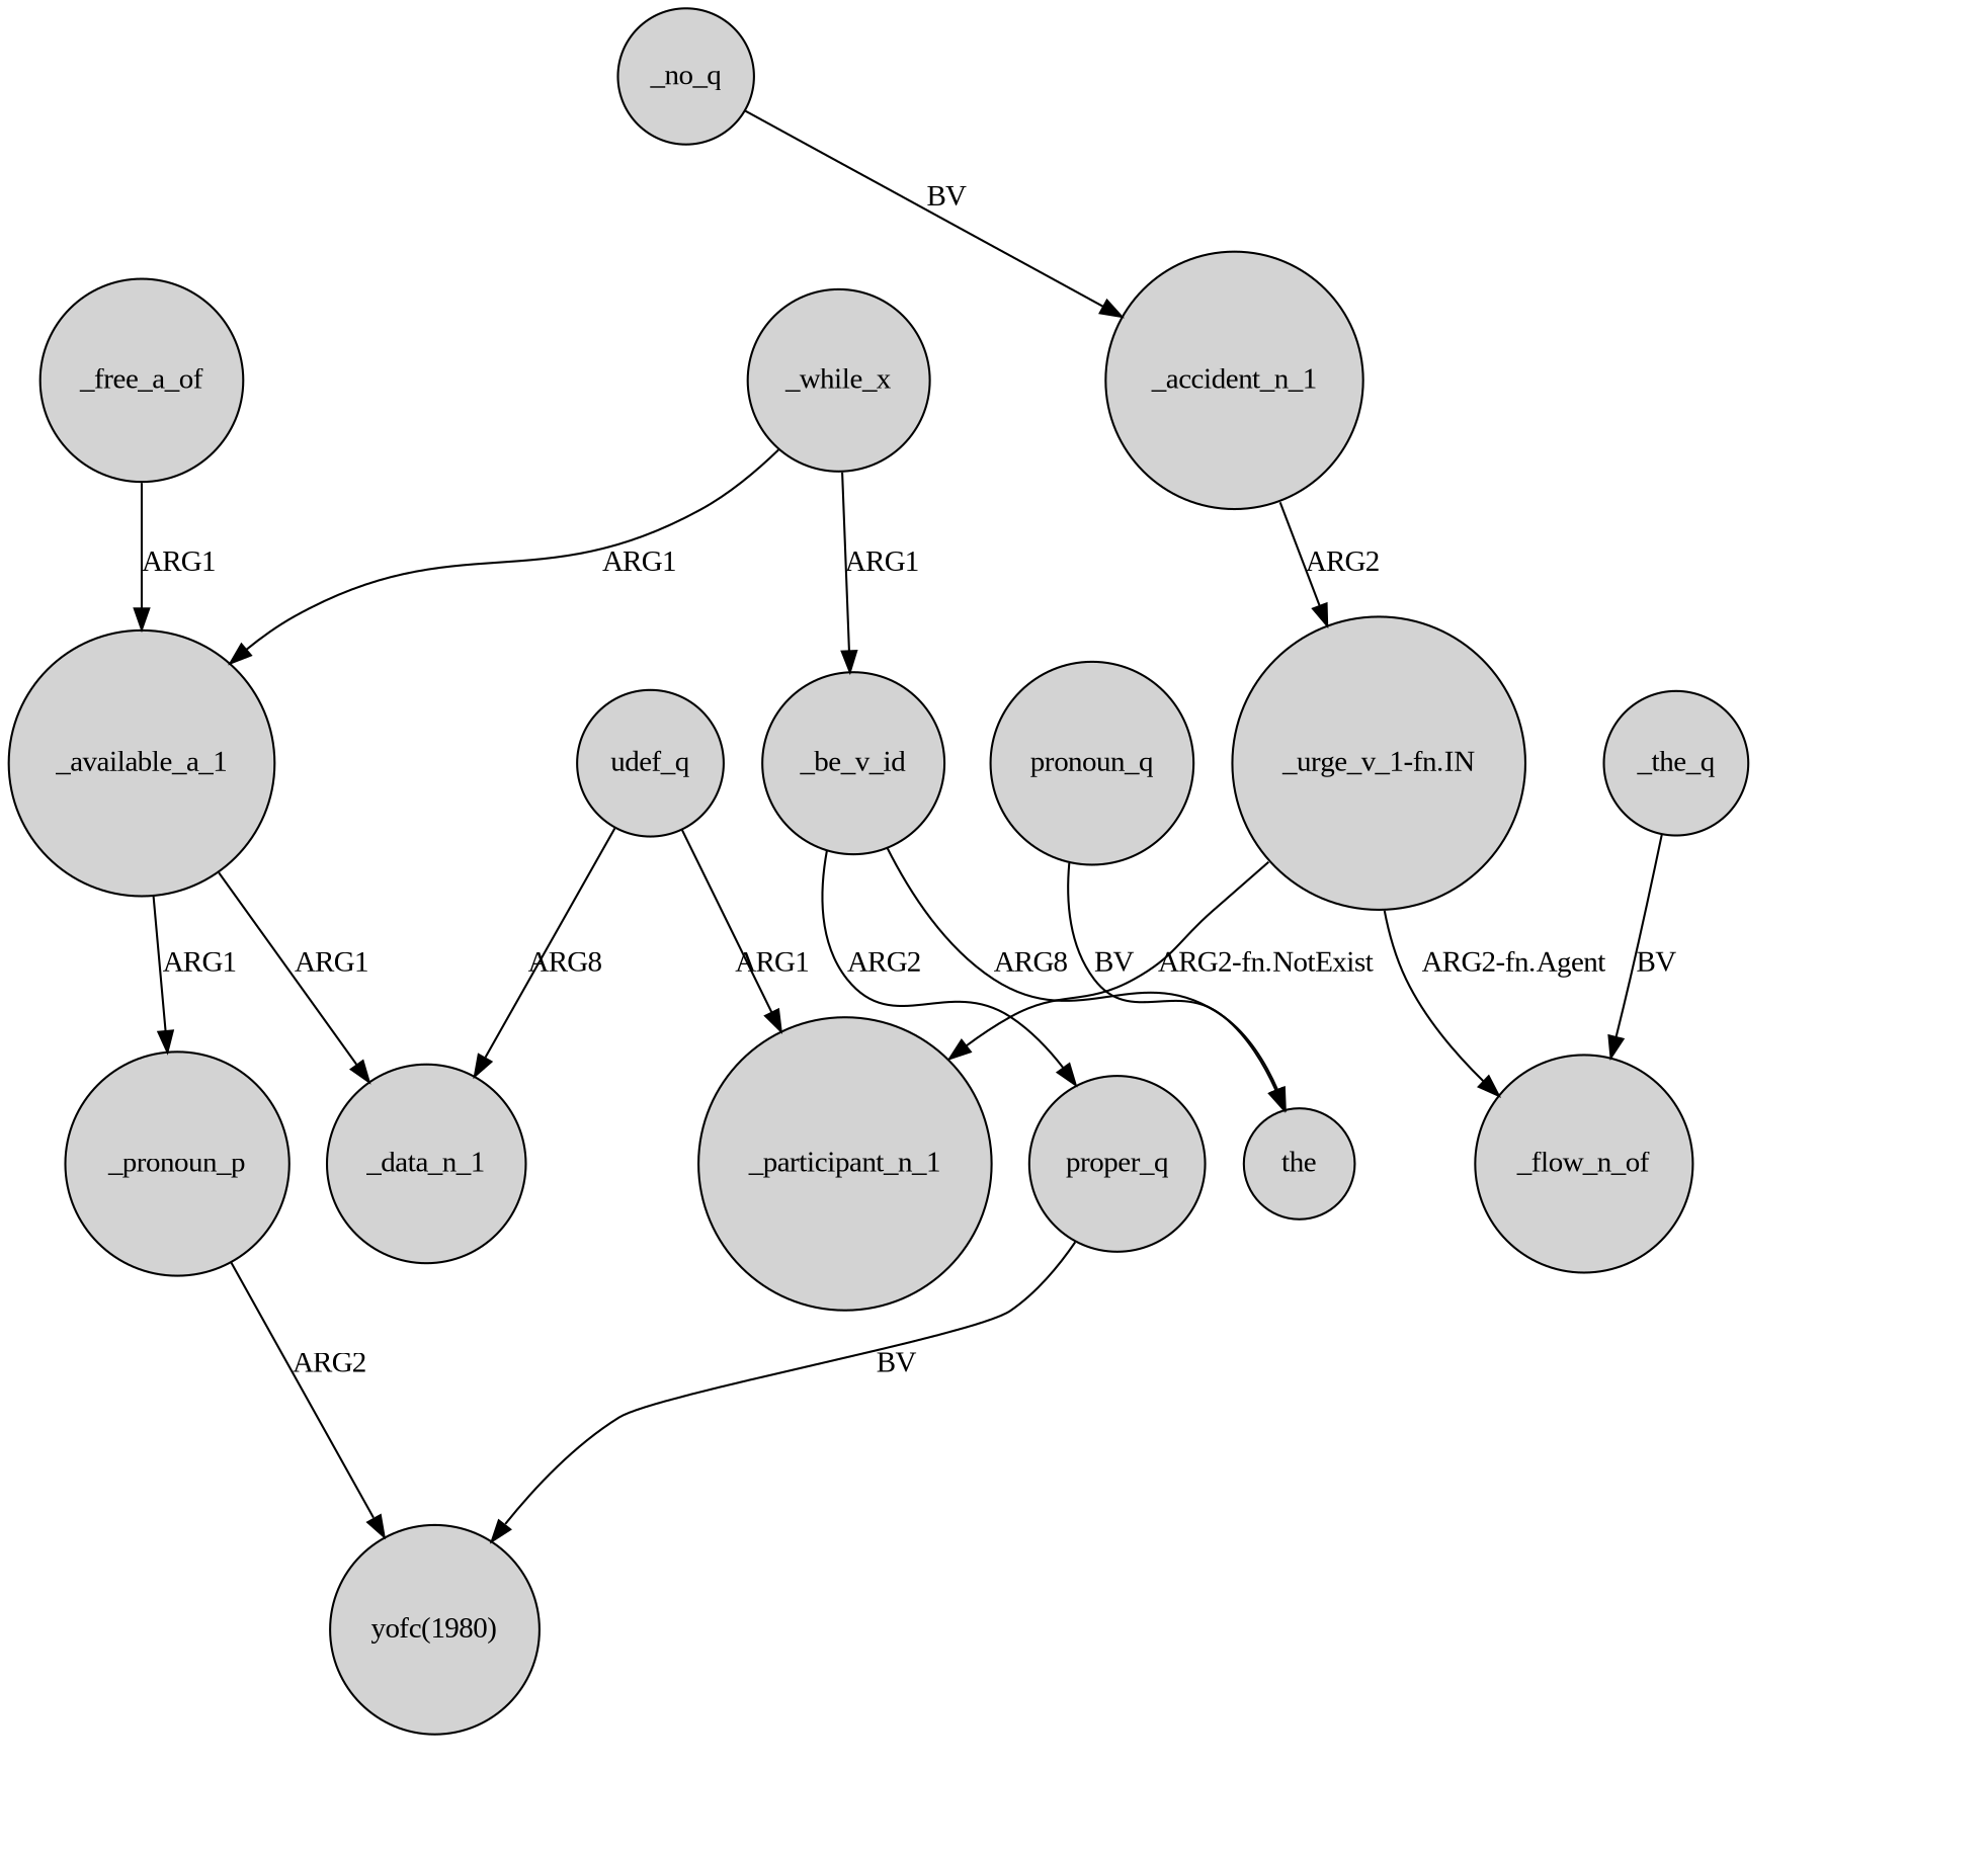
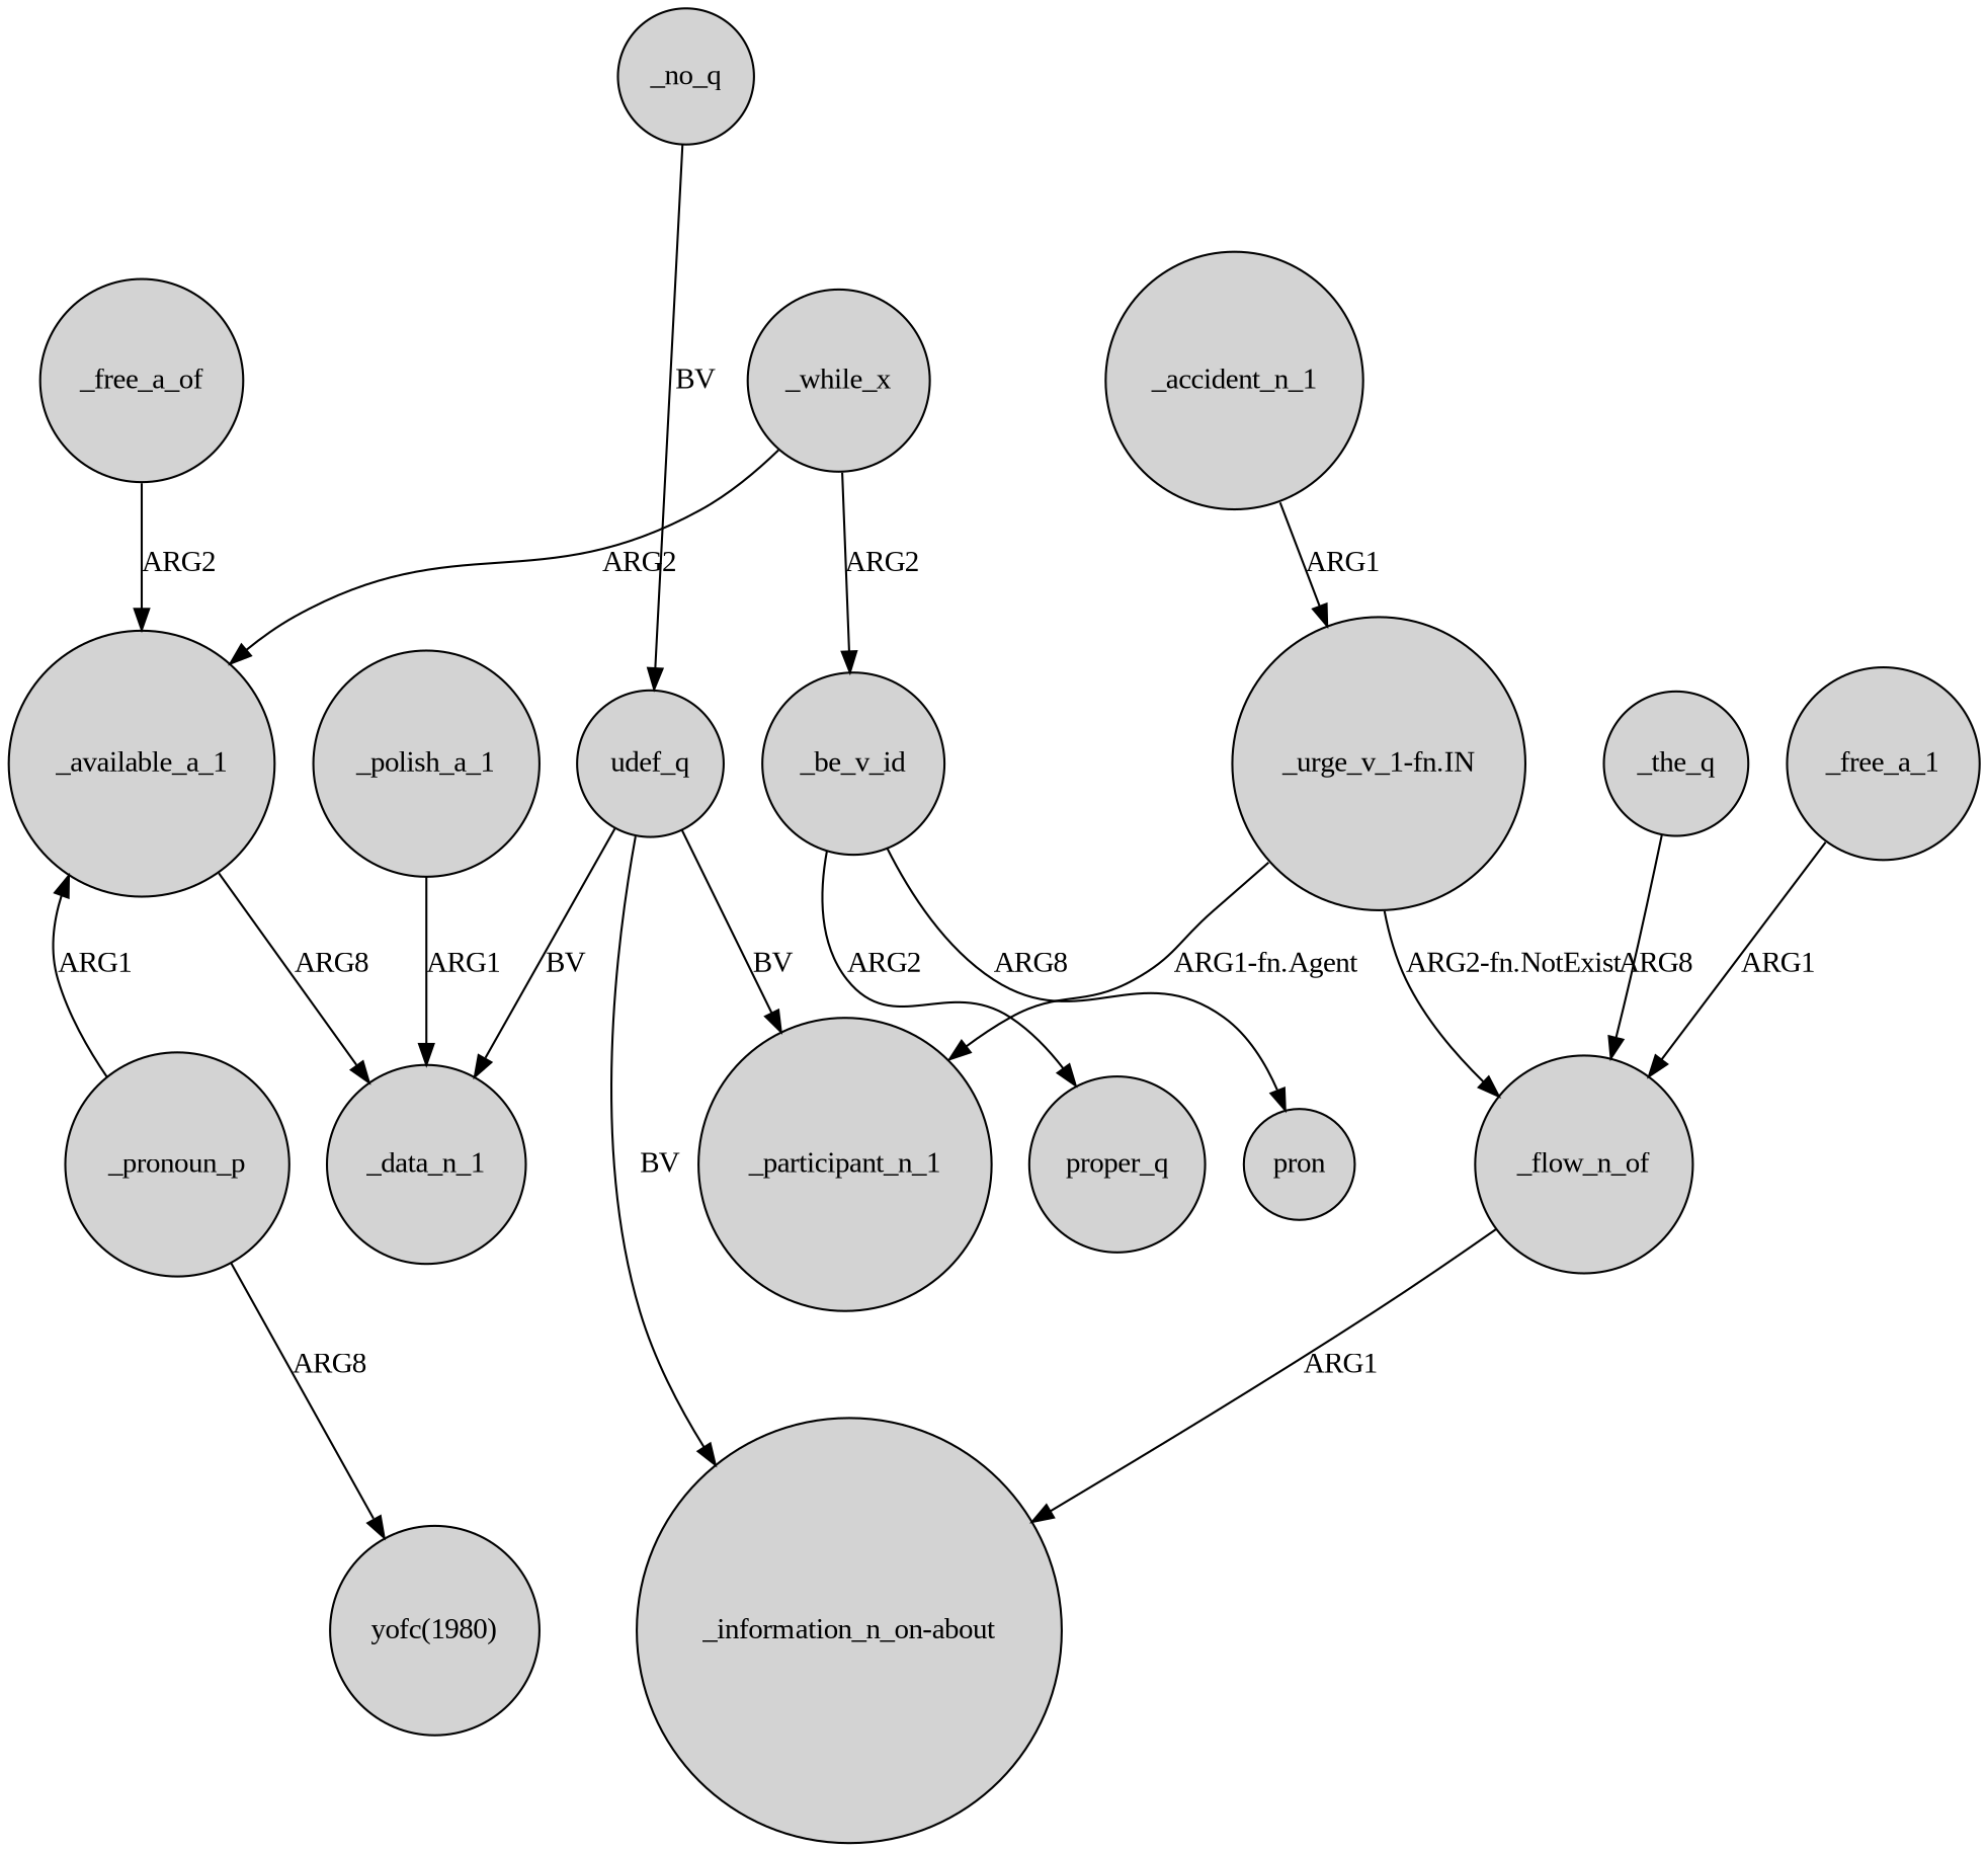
  digraph {
    fontname="Liberation Serif"
    node [fontname="Liberation Serif" shape=circle style=filled]
    edge [fontname="Liberation Serif"]
    _no_q
    _accident_n_1
    "_urge_v_1-fn.IN"
    _participant_n_1
    _flow_n_of
    udef_q
    _data_n_1
+   "_information_n_on-about"
    _be_v_id
-   pron [label=the]
+   pron
    proper_q
    _while_x
    _available_a_1
+   _free_a_1
+   _polish_a_1
    _the_q
-   pronoun_q
    n18 [label=_pronoun_p]
    "yofc(1980)"
    _free_a_of
-   _no_q -> _accident_n_1 [label=BV]
-   _accident_n_1 -> "_urge_v_1-fn.IN" [label=ARG2]
-   "_urge_v_1-fn.IN" -> _participant_n_1 [label="ARG2-fn.NotExist"]
-   "_urge_v_1-fn.IN" -> _flow_n_of [label="ARG2-fn.Agent"]
-   udef_q -> _participant_n_1 [label=ARG1]
-   udef_q -> _data_n_1 [label=ARG8]
+   _no_q -> udef_q [label=BV]
+   _accident_n_1 -> "_urge_v_1-fn.IN" [label=ARG1]
+   "_urge_v_1-fn.IN" -> _participant_n_1 [label="ARG1-fn.Agent"]
+   "_urge_v_1-fn.IN" -> _flow_n_of [label="ARG2-fn.NotExist"]
+   _flow_n_of -> "_information_n_on-about" [label=ARG1]
+   udef_q -> _participant_n_1 [label=BV]
+   udef_q -> _data_n_1 [label=BV]
+   udef_q -> "_information_n_on-about" [label=BV]
    _be_v_id -> pron [label=ARG8]
    _be_v_id -> proper_q [label=ARG2]
-   proper_q -> "yofc(1980)" [label=BV]
-   _while_x -> _be_v_id [label=ARG1]
-   _while_x -> _available_a_1 [label=ARG1]
-   _available_a_1 -> _data_n_1 [label=ARG1]
-   _the_q -> _flow_n_of [label=BV]
-   pronoun_q -> pron [label=BV]
-   _available_a_1 -> n18 [label=ARG1]
-   n18 -> "yofc(1980)" [label=ARG2]
-   _free_a_of -> _available_a_1 [label=ARG1]
+   _while_x -> _be_v_id [label=ARG2]
+   _while_x -> _available_a_1 [label=ARG2]
+   _available_a_1 -> _data_n_1 [label=ARG8]
+   _free_a_1 -> _flow_n_of [label=ARG1]
+   _polish_a_1 -> _data_n_1 [label=ARG1]
+   _the_q -> _flow_n_of [label=ARG8]
+   n18 -> _available_a_1 [label=ARG1]
+   n18 -> "yofc(1980)" [label=ARG8]
+   _free_a_of -> _available_a_1 [label=ARG2]
  }
